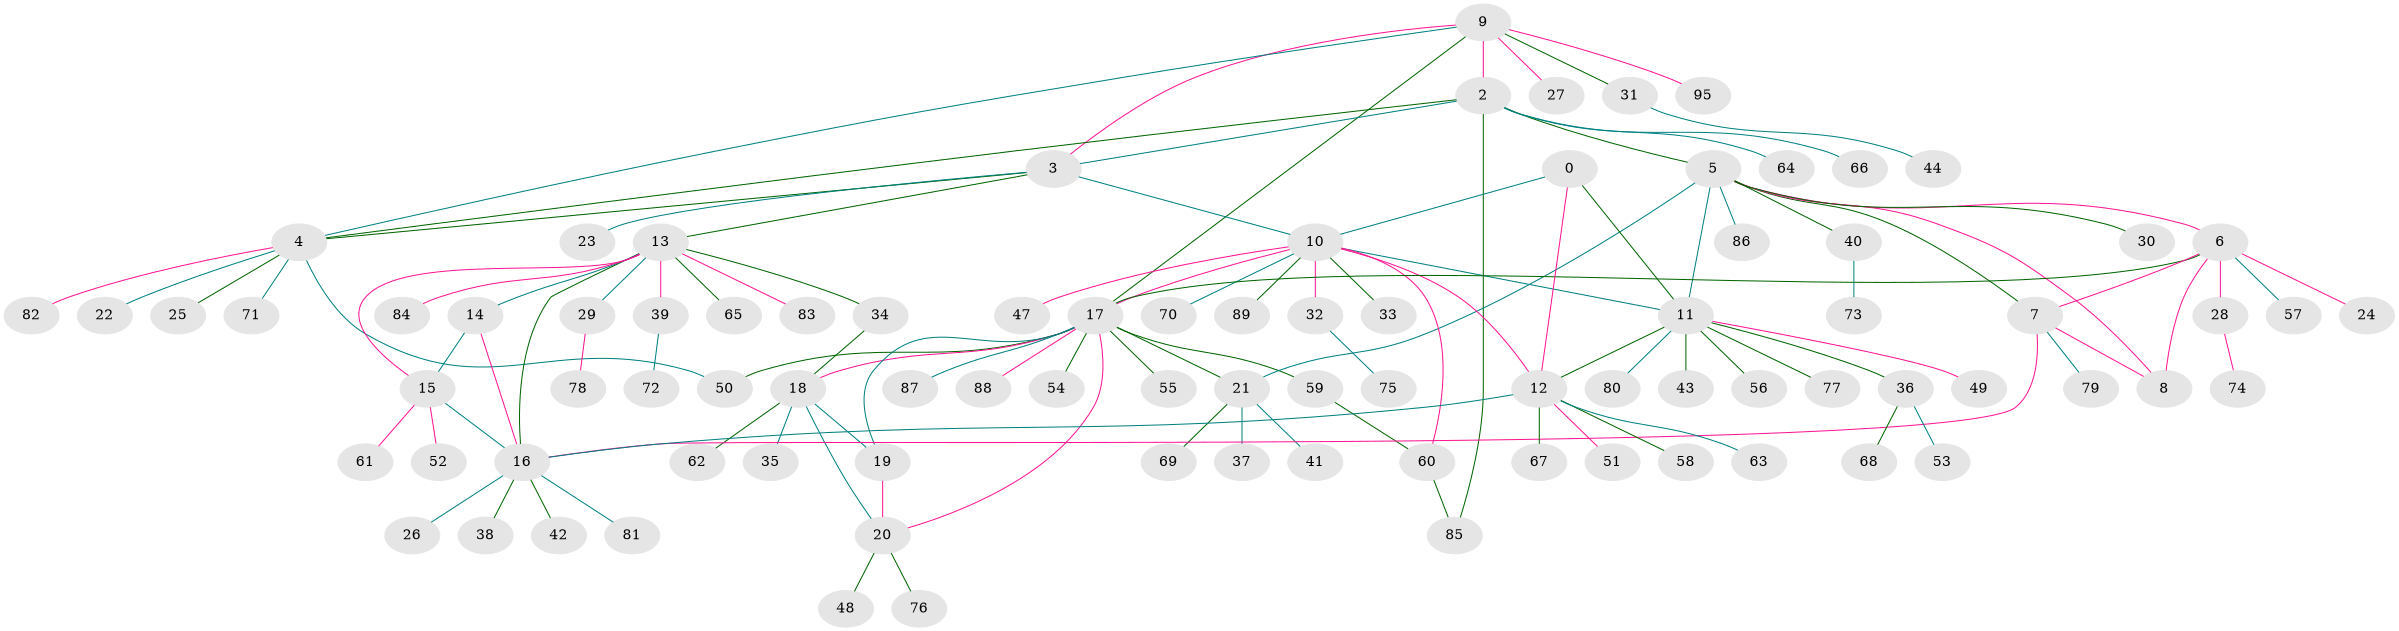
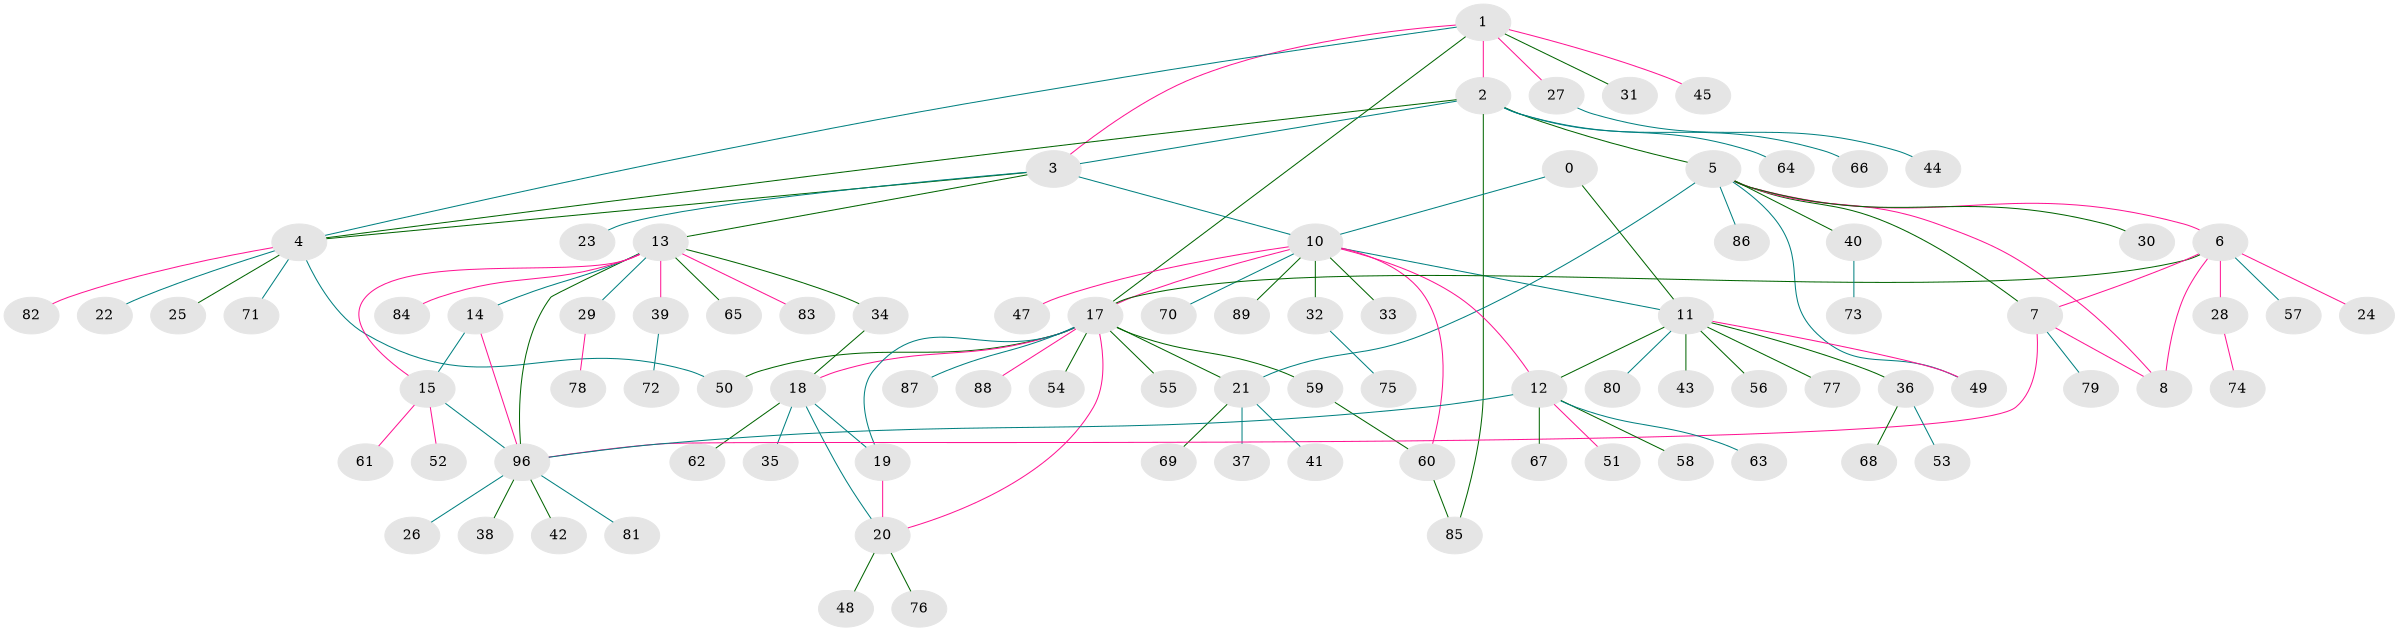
  graph {
    node [color=gray90 style=filled]
    edge [color=darkgreen]
-   1 [label=9]
+   1
    2
    3
    4
    17
    27
    31
-   45 [label=95]
+   45
    5
    64
    66
    85
    10
    13
    23
    22
    25
    50
    71
    82
    21
    18
    19
    20
    54
    55
    59
    87
    88
    44
    6
    7
    8
    11
    30
    40
    86
    12
    32
    33
    47
    60
    70
    89
-   16
+   16 [label=96]
    14
    15
    29
    34
    39
    65
    83
    84
    24
    28
    57
    79
    36
    43
    49
    56
    77
    80
    37
    41
    69
    73
    74
    26
    38
    42
    81
    n73 [label=0]
    51
    58
    63
    67
    75
    53
    68
    52
    61
    78
    72
    35
    62
    48
    76
    1 -- 2 [color=deeppink]
    1 -- 3 [color=deeppink]
    1 -- 4 [color=teal]
    1 -- 17
    1 -- 27 [color=deeppink]
    1 -- 31
    1 -- 45 [color=deeppink]
    2 -- 3 [color=teal]
    2 -- 4
    2 -- 5
    2 -- 64 [color=teal]
    2 -- 66 [color=teal]
    2 -- 85
    3 -- 4
    3 -- 10 [color=teal]
    3 -- 13
    3 -- 23 [color=teal]
    4 -- 22 [color=teal]
    4 -- 25
    4 -- 50 [color=teal]
    4 -- 71 [color=teal]
    4 -- 82 [color=deeppink]
    17 -- 50
    17 -- 21
    17 -- 18 [color=deeppink]
    17 -- 19 [color=teal]
    17 -- 20 [color=deeppink]
    17 -- 54
    17 -- 55
    17 -- 59
    17 -- 87 [color=teal]
    17 -- 88 [color=deeppink]
-   31 -- 44 [color=teal]
+   27 -- 44 [color=teal]
    5 -- 21 [color=teal]
    5 -- 6 [color=deeppink]
    5 -- 7
    5 -- 8 [color=deeppink]
-   5 -- 11 [color=teal]
+   5 -- 49 [color=teal]
    5 -- 30
    5 -- 40
    5 -- 86 [color=teal]
    10 -- 17 [color=deeppink]
    10 -- 11 [color=teal]
    10 -- 12 [color=deeppink]
-   10 -- 32 [color=deeppink]
+   10 -- 32
    10 -- 33
    10 -- 47 [color=deeppink]
    10 -- 60 [color=deeppink]
    10 -- 70 [color=teal]
    10 -- 89
    13 -- 16
    13 -- 14 [color=teal]
    13 -- 15 [color=deeppink]
    13 -- 29 [color=teal]
    13 -- 34
    13 -- 39 [color=deeppink]
    13 -- 65
    13 -- 83 [color=deeppink]
    13 -- 84 [color=deeppink]
    21 -- 37 [color=teal]
    21 -- 41 [color=teal]
    21 -- 69
    18 -- 19 [color=teal]
    18 -- 20 [color=teal]
    18 -- 35 [color=teal]
    18 -- 62
    19 -- 20 [color=deeppink]
    20 -- 48
    20 -- 76
    59 -- 60
    6 -- 17
    6 -- 7 [color=deeppink]
    6 -- 8 [color=deeppink]
    6 -- 24 [color=deeppink]
    6 -- 28 [color=deeppink]
    6 -- 57 [color=teal]
    7 -- 8 [color=deeppink]
    7 -- 16 [color=deeppink]
    7 -- 79 [color=teal]
    11 -- 12
    11 -- 36
    11 -- 43
    11 -- 49 [color=deeppink]
    11 -- 56
    11 -- 77
    11 -- 80 [color=teal]
    40 -- 73 [color=teal]
    12 -- 16 [color=teal]
    12 -- 51 [color=deeppink]
    12 -- 58
    12 -- 63 [color=teal]
    12 -- 67
    32 -- 75 [color=teal]
    60 -- 85
    16 -- 26 [color=teal]
    16 -- 38
    16 -- 42
    16 -- 81 [color=teal]
    14 -- 16 [color=deeppink]
    14 -- 15 [color=teal]
    15 -- 16 [color=teal]
    15 -- 52 [color=deeppink]
    15 -- 61 [color=deeppink]
    29 -- 78 [color=deeppink]
    34 -- 18
    39 -- 72 [color=teal]
    28 -- 74 [color=deeppink]
    36 -- 53 [color=teal]
    36 -- 68
    n73 -- 10 [color=teal]
    n73 -- 11
-   n73 -- 12 [color=deeppink]
  }
